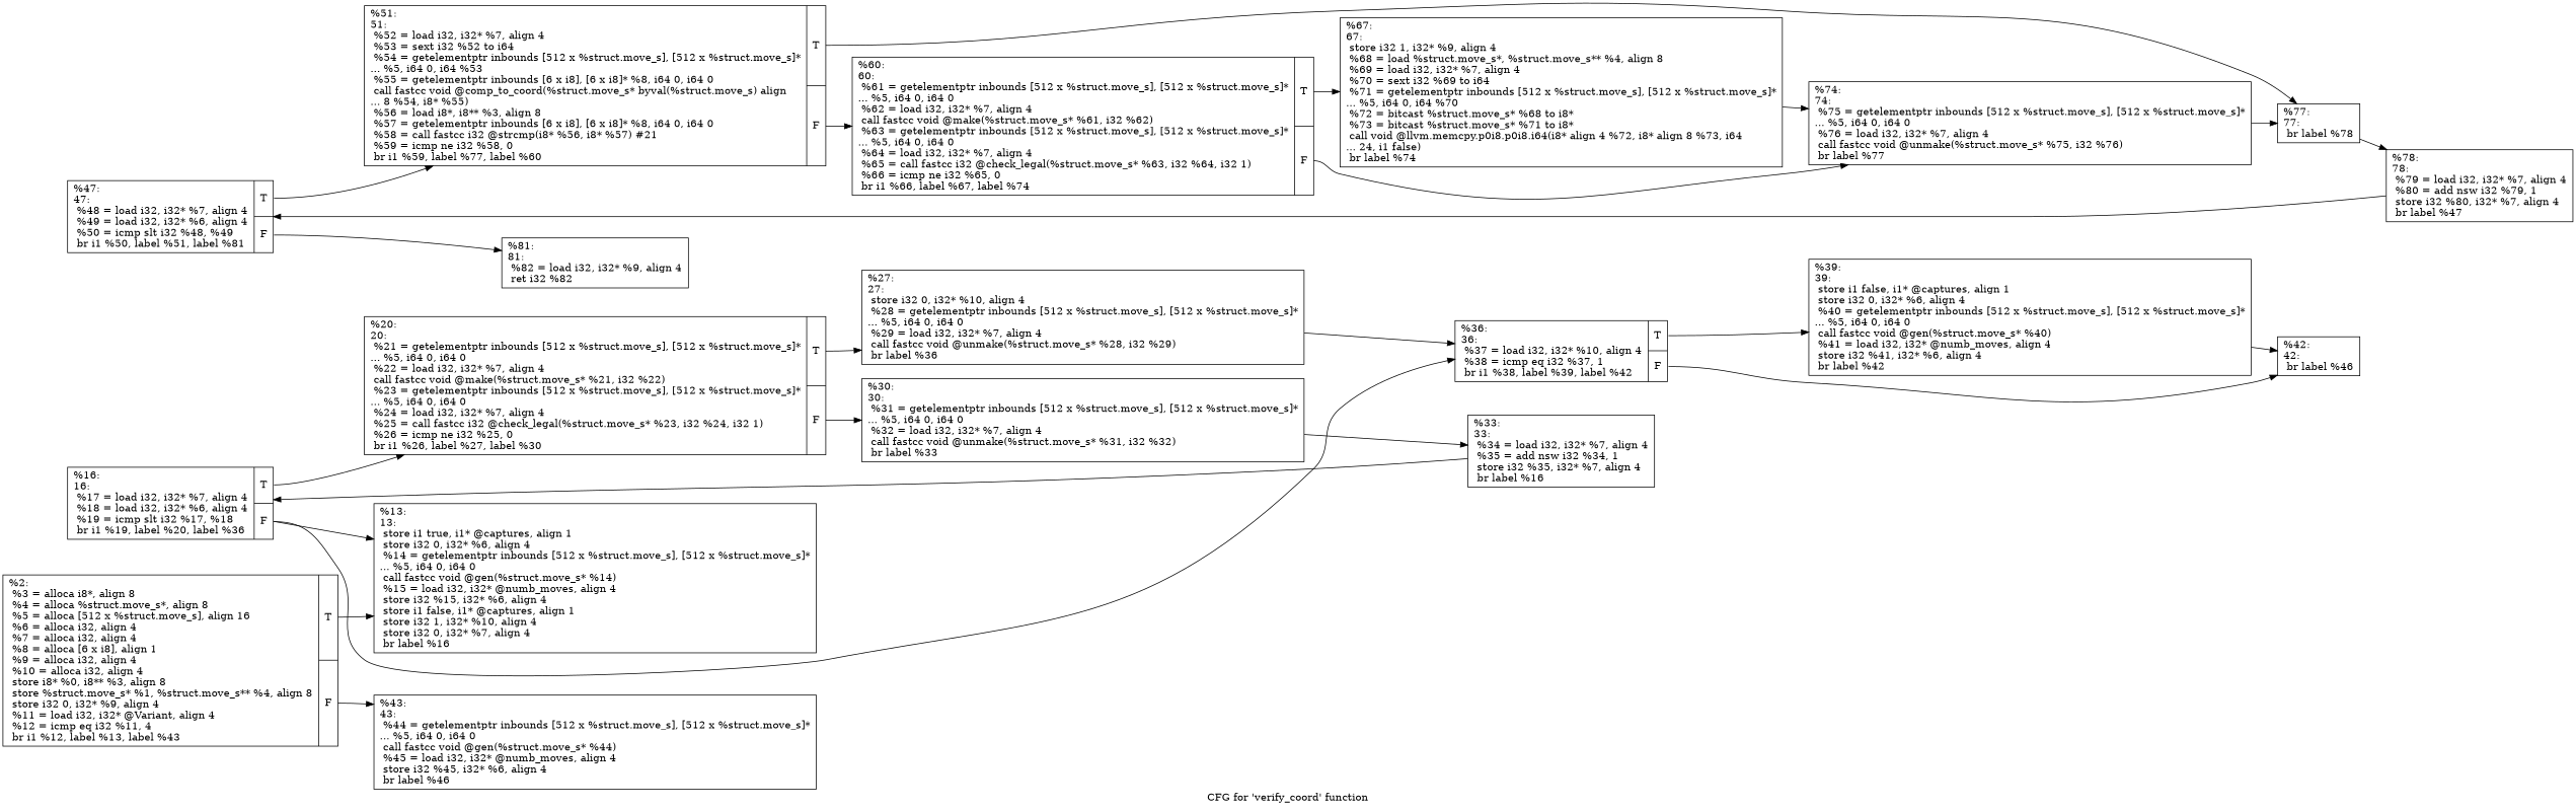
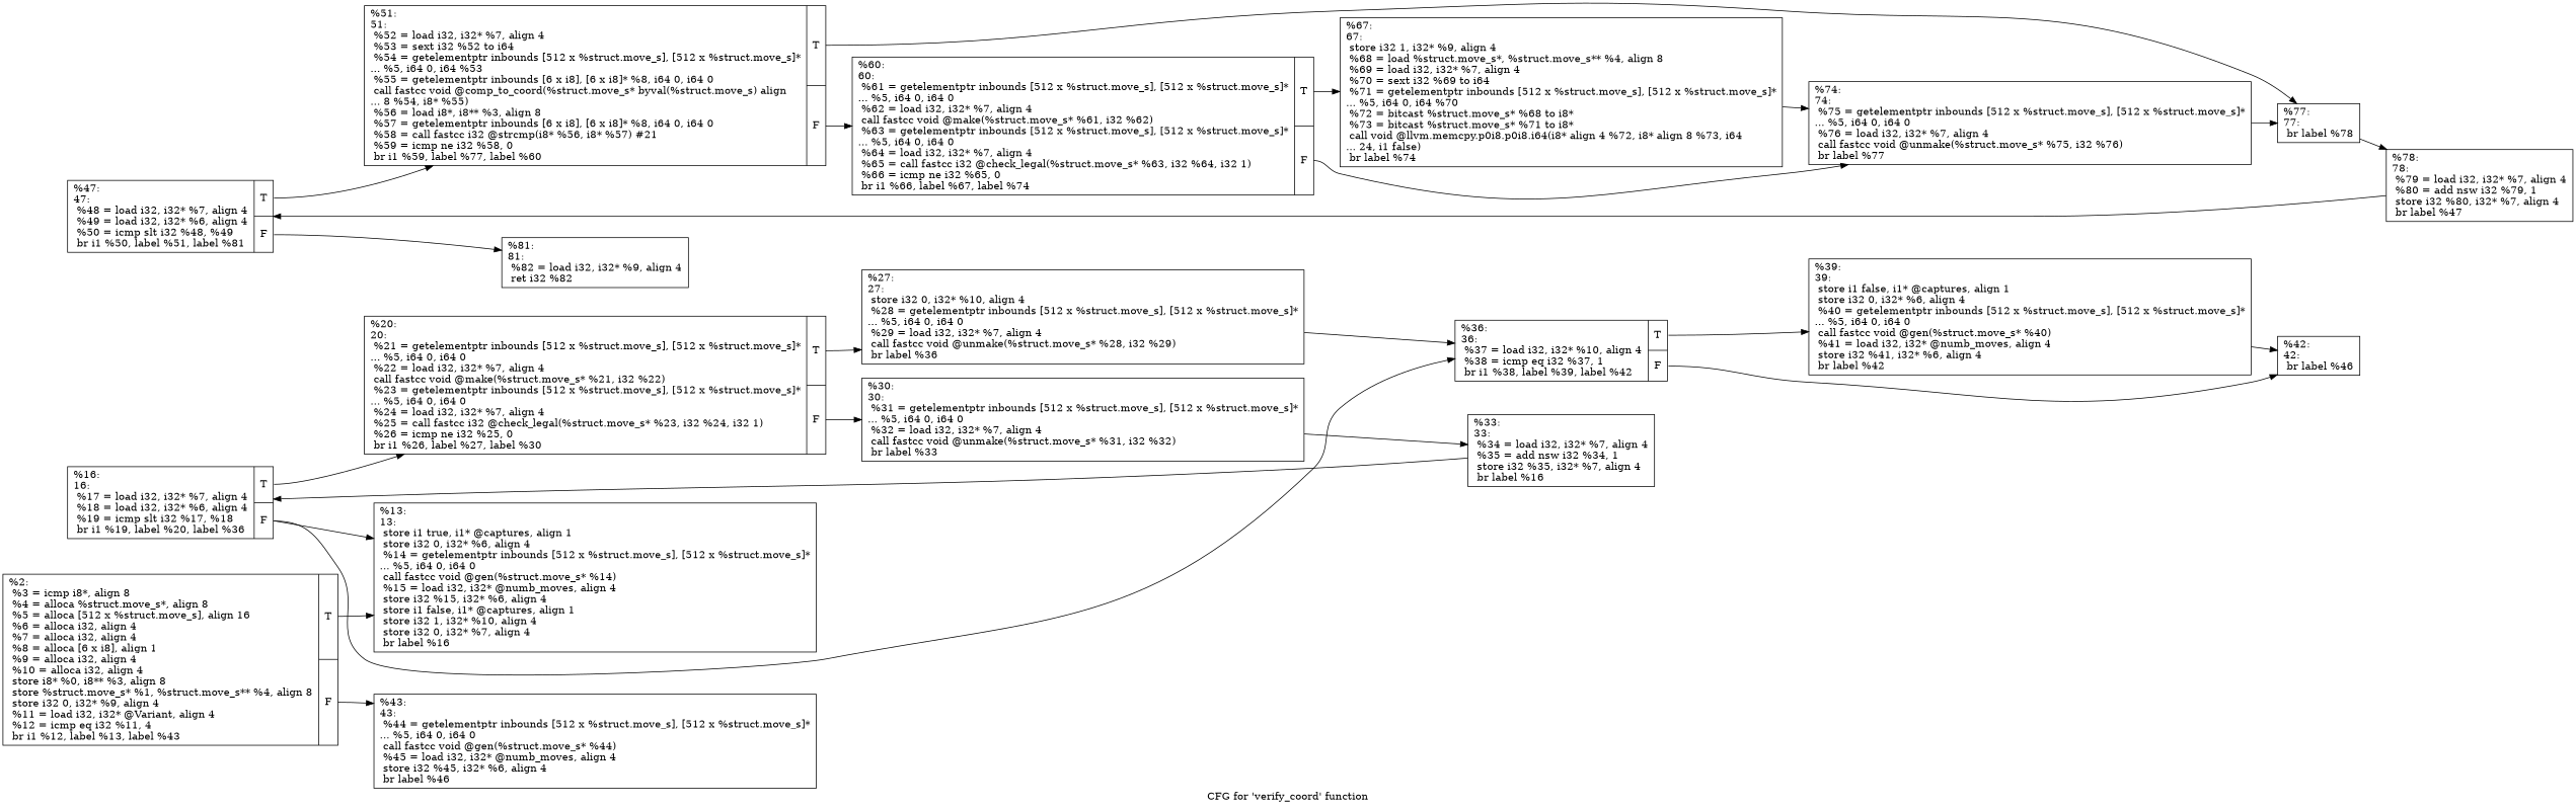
  digraph {
    label="CFG for 'verify_coord' function"
    rankdir=LR
    node [shape=record]
-   n1 [label="{%2:\l  %3 = alloca i8*, align 8\l  %4 = alloca %struct.move_s*, align 8\l  %5 = alloca [512 x %struct.move_s], align 16\l  %6 = alloca i32, align 4\l  %7 = alloca i32, align 4\l  %8 = alloca [6 x i8], align 1\l  %9 = alloca i32, align 4\l  %10 = alloca i32, align 4\l  store i8* %0, i8** %3, align 8\l  store %struct.move_s* %1, %struct.move_s** %4, align 8\l  store i32 0, i32* %9, align 4\l  %11 = load i32, i32* @Variant, align 4\l  %12 = icmp eq i32 %11, 4\l  br i1 %12, label %13, label %43\l|{<s0>T|<s1>F}}"]
+   n1 [label="{%2:\l  %3 = icmp i8*, align 8\l  %4 = alloca %struct.move_s*, align 8\l  %5 = alloca [512 x %struct.move_s], align 16\l  %6 = alloca i32, align 4\l  %7 = alloca i32, align 4\l  %8 = alloca [6 x i8], align 1\l  %9 = alloca i32, align 4\l  %10 = alloca i32, align 4\l  store i8* %0, i8** %3, align 8\l  store %struct.move_s* %1, %struct.move_s** %4, align 8\l  store i32 0, i32* %9, align 4\l  %11 = load i32, i32* @Variant, align 4\l  %12 = icmp eq i32 %11, 4\l  br i1 %12, label %13, label %43\l|{<s0>T|<s1>F}}"]
    n2 [label="{%13:\l13:                                               \l  store i1 true, i1* @captures, align 1\l  store i32 0, i32* %6, align 4\l  %14 = getelementptr inbounds [512 x %struct.move_s], [512 x %struct.move_s]*\l... %5, i64 0, i64 0\l  call fastcc void @gen(%struct.move_s* %14)\l  %15 = load i32, i32* @numb_moves, align 4\l  store i32 %15, i32* %6, align 4\l  store i1 false, i1* @captures, align 1\l  store i32 1, i32* %10, align 4\l  store i32 0, i32* %7, align 4\l  br label %16\l}"]
    n3 [label="{%43:\l43:                                               \l  %44 = getelementptr inbounds [512 x %struct.move_s], [512 x %struct.move_s]*\l... %5, i64 0, i64 0\l  call fastcc void @gen(%struct.move_s* %44)\l  %45 = load i32, i32* @numb_moves, align 4\l  store i32 %45, i32* %6, align 4\l  br label %46\l}"]
    n4 [label="{%16:\l16:                                               \l  %17 = load i32, i32* %7, align 4\l  %18 = load i32, i32* %6, align 4\l  %19 = icmp slt i32 %17, %18\l  br i1 %19, label %20, label %36\l|{<s0>T|<s1>F}}"]
    n5 [label="{%20:\l20:                                               \l  %21 = getelementptr inbounds [512 x %struct.move_s], [512 x %struct.move_s]*\l... %5, i64 0, i64 0\l  %22 = load i32, i32* %7, align 4\l  call fastcc void @make(%struct.move_s* %21, i32 %22)\l  %23 = getelementptr inbounds [512 x %struct.move_s], [512 x %struct.move_s]*\l... %5, i64 0, i64 0\l  %24 = load i32, i32* %7, align 4\l  %25 = call fastcc i32 @check_legal(%struct.move_s* %23, i32 %24, i32 1)\l  %26 = icmp ne i32 %25, 0\l  br i1 %26, label %27, label %30\l|{<s0>T|<s1>F}}"]
    n6 [label="{%36:\l36:                                               \l  %37 = load i32, i32* %10, align 4\l  %38 = icmp eq i32 %37, 1\l  br i1 %38, label %39, label %42\l|{<s0>T|<s1>F}}"]
    n7 [label="{%27:\l27:                                               \l  store i32 0, i32* %10, align 4\l  %28 = getelementptr inbounds [512 x %struct.move_s], [512 x %struct.move_s]*\l... %5, i64 0, i64 0\l  %29 = load i32, i32* %7, align 4\l  call fastcc void @unmake(%struct.move_s* %28, i32 %29)\l  br label %36\l}"]
    n8 [label="{%30:\l30:                                               \l  %31 = getelementptr inbounds [512 x %struct.move_s], [512 x %struct.move_s]*\l... %5, i64 0, i64 0\l  %32 = load i32, i32* %7, align 4\l  call fastcc void @unmake(%struct.move_s* %31, i32 %32)\l  br label %33\l}"]
    n9 [label="{%39:\l39:                                               \l  store i1 false, i1* @captures, align 1\l  store i32 0, i32* %6, align 4\l  %40 = getelementptr inbounds [512 x %struct.move_s], [512 x %struct.move_s]*\l... %5, i64 0, i64 0\l  call fastcc void @gen(%struct.move_s* %40)\l  %41 = load i32, i32* @numb_moves, align 4\l  store i32 %41, i32* %6, align 4\l  br label %42\l}"]
    n10 [label="{%42:\l42:                                               \l  br label %46\l}"]
    n11 [label="{%33:\l33:                                               \l  %34 = load i32, i32* %7, align 4\l  %35 = add nsw i32 %34, 1\l  store i32 %35, i32* %7, align 4\l  br label %16\l}"]
    n12 [label="{%47:\l47:                                               \l  %48 = load i32, i32* %7, align 4\l  %49 = load i32, i32* %6, align 4\l  %50 = icmp slt i32 %48, %49\l  br i1 %50, label %51, label %81\l|{<s0>T|<s1>F}}"]
    n13 [label="{%51:\l51:                                               \l  %52 = load i32, i32* %7, align 4\l  %53 = sext i32 %52 to i64\l  %54 = getelementptr inbounds [512 x %struct.move_s], [512 x %struct.move_s]*\l... %5, i64 0, i64 %53\l  %55 = getelementptr inbounds [6 x i8], [6 x i8]* %8, i64 0, i64 0\l  call fastcc void @comp_to_coord(%struct.move_s* byval(%struct.move_s) align\l... 8 %54, i8* %55)\l  %56 = load i8*, i8** %3, align 8\l  %57 = getelementptr inbounds [6 x i8], [6 x i8]* %8, i64 0, i64 0\l  %58 = call fastcc i32 @strcmp(i8* %56, i8* %57) #21\l  %59 = icmp ne i32 %58, 0\l  br i1 %59, label %77, label %60\l|{<s0>T|<s1>F}}"]
    n14 [label="{%81:\l81:                                               \l  %82 = load i32, i32* %9, align 4\l  ret i32 %82\l}"]
    n15 [label="{%77:\l77:                                               \l  br label %78\l}"]
    n16 [label="{%60:\l60:                                               \l  %61 = getelementptr inbounds [512 x %struct.move_s], [512 x %struct.move_s]*\l... %5, i64 0, i64 0\l  %62 = load i32, i32* %7, align 4\l  call fastcc void @make(%struct.move_s* %61, i32 %62)\l  %63 = getelementptr inbounds [512 x %struct.move_s], [512 x %struct.move_s]*\l... %5, i64 0, i64 0\l  %64 = load i32, i32* %7, align 4\l  %65 = call fastcc i32 @check_legal(%struct.move_s* %63, i32 %64, i32 1)\l  %66 = icmp ne i32 %65, 0\l  br i1 %66, label %67, label %74\l|{<s0>T|<s1>F}}"]
    n17 [label="{%78:\l78:                                               \l  %79 = load i32, i32* %7, align 4\l  %80 = add nsw i32 %79, 1\l  store i32 %80, i32* %7, align 4\l  br label %47\l}"]
    n18 [label="{%67:\l67:                                               \l  store i32 1, i32* %9, align 4\l  %68 = load %struct.move_s*, %struct.move_s** %4, align 8\l  %69 = load i32, i32* %7, align 4\l  %70 = sext i32 %69 to i64\l  %71 = getelementptr inbounds [512 x %struct.move_s], [512 x %struct.move_s]*\l... %5, i64 0, i64 %70\l  %72 = bitcast %struct.move_s* %68 to i8*\l  %73 = bitcast %struct.move_s* %71 to i8*\l  call void @llvm.memcpy.p0i8.p0i8.i64(i8* align 4 %72, i8* align 8 %73, i64\l... 24, i1 false)\l  br label %74\l}"]
    n19 [label="{%74:\l74:                                               \l  %75 = getelementptr inbounds [512 x %struct.move_s], [512 x %struct.move_s]*\l... %5, i64 0, i64 0\l  %76 = load i32, i32* %7, align 4\l  call fastcc void @unmake(%struct.move_s* %75, i32 %76)\l  br label %77\l}"]
    n1 -> n2 [tailport=s0]
    n1 -> n3 [tailport=s1]
    n4 -> n2
    n4 -> n5 [tailport=s0]
    n4 -> n6 [tailport=s1]
    n5 -> n7 [tailport=s0]
    n5 -> n8 [tailport=s1]
    n6 -> n9 [tailport=s0]
    n6 -> n10 [tailport=s1]
    n7 -> n6
    n8 -> n11
    n9 -> n10
    n11 -> n4
    n12 -> n13 [tailport=s0]
    n12 -> n14 [tailport=s1]
    n13 -> n15 [tailport=s0]
    n13 -> n16 [tailport=s1]
    n15 -> n17
    n16 -> n18 [tailport=s0]
    n16 -> n19 [tailport=s1]
    n17 -> n12
    n18 -> n19
    n19 -> n15
  }
